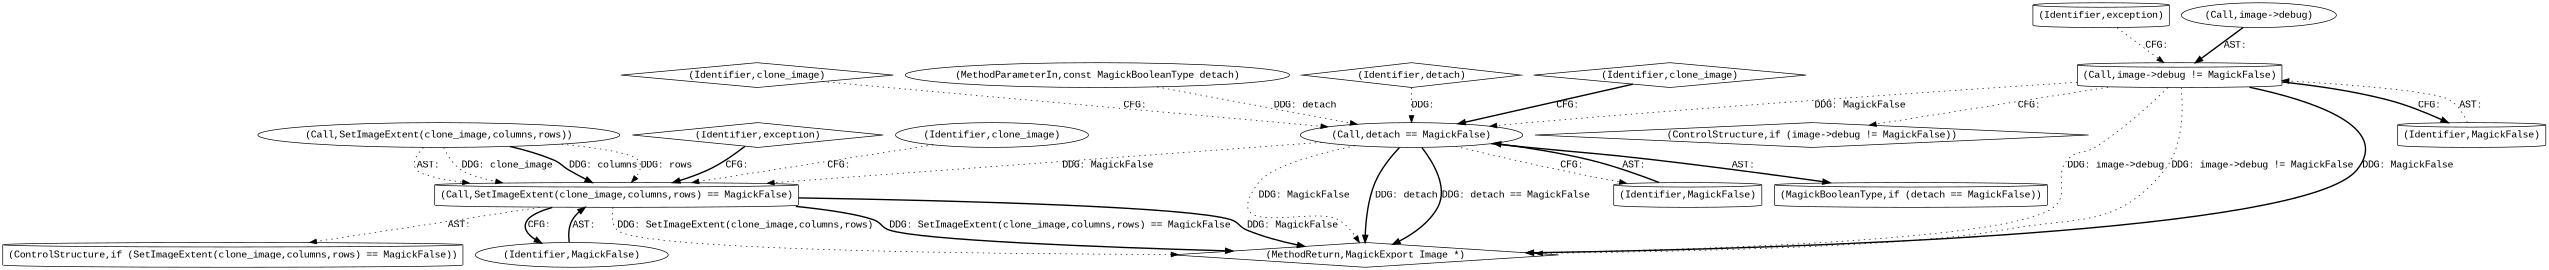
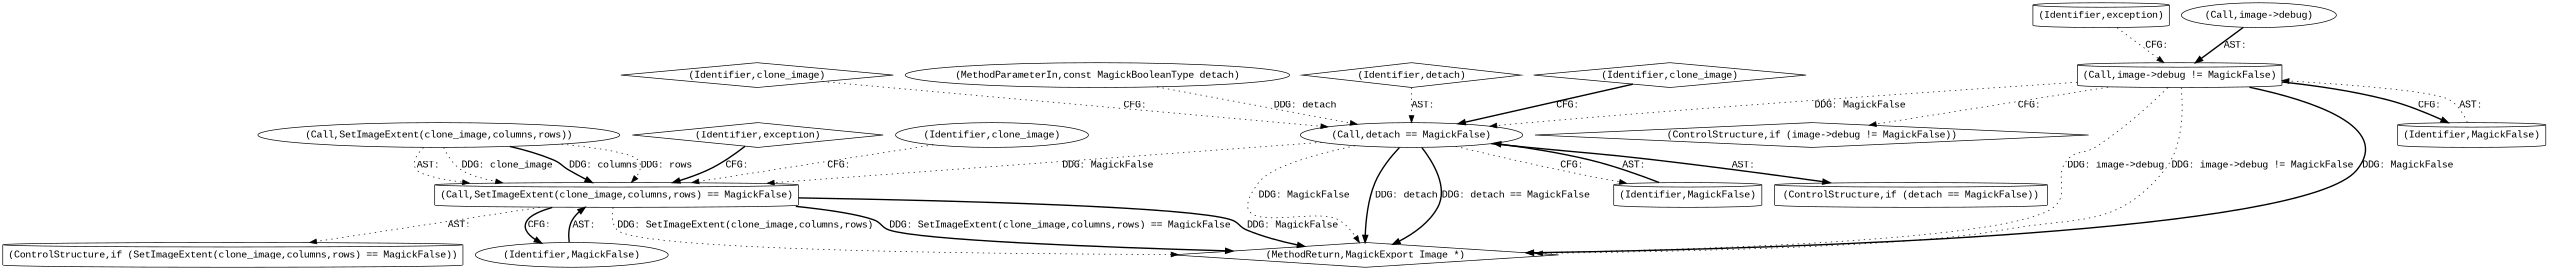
  digraph {
    fontname="Liberation Mono"
    node [fontname="Liberation Mono" shape=cylinder]
    edge [fontname="Liberation Mono" style=dotted]
    n1 [label="(Call,image->debug != MagickFalse)"]
    n2 [label="(Call,detach == MagickFalse)" shape=ellipse]
    n3 [label="(ControlStructure,if (image->debug != MagickFalse))" shape=diamond]
    n4 [label="(MethodReturn,MagickExport Image *)" shape=diamond]
    n5 [label="(Identifier,MagickFalse)"]
    n6 [label="(Call,SetImageExtent(clone_image,columns,rows) == MagickFalse)"]
    n7 [label="(Identifier,MagickFalse)"]
-   n8 [label="(MagickBooleanType,if (detach == MagickFalse))"]
+   n8 [label="(ControlStructure,if (detach == MagickFalse))"]
    n9 [label="(ControlStructure,if (SetImageExtent(clone_image,columns,rows) == MagickFalse))"]
    n10 [label="(Identifier,MagickFalse)" shape=ellipse]
    n11 [label="(Identifier,clone_image)" shape=diamond]
    n12 [label="(Call,SetImageExtent(clone_image,columns,rows))" shape=ellipse]
    n13 [label="(MethodParameterIn,const MagickBooleanType detach)" shape=ellipse]
    n14 [label="(Identifier,detach)" shape=diamond]
    n15 [label="(Identifier,exception)" shape=diamond]
    n16 [label="(Identifier,clone_image)" shape=ellipse]
    n17 [label="(Identifier,exception)"]
    n18 [label="(Identifier,clone_image)" shape=diamond]
    n19 [label="(Call,image->debug)" shape=ellipse]
    n1 -> n2 [label="DDG: MagickFalse"]
    n1 -> n3 [label="CFG: "]
    n1 -> n4 [label="DDG: image->debug"]
    n1 -> n4 [label="DDG: image->debug != MagickFalse"]
    n1 -> n4 [label="DDG: MagickFalse" style=bold]
    n1 -> n5 [label="CFG: " style=bold]
    n2 -> n4 [label="DDG: MagickFalse"]
    n2 -> n4 [label="DDG: detach" style=bold]
    n2 -> n4 [label="DDG: detach == MagickFalse" style=bold]
    n2 -> n6 [label="DDG: MagickFalse"]
    n2 -> n7 [label="CFG: "]
    n2 -> n8 [label="AST: " style=bold]
    n5 -> n1 [label="AST: "]
    n6 -> n4 [label="DDG: SetImageExtent(clone_image,columns,rows)"]
    n6 -> n4 [label="DDG: SetImageExtent(clone_image,columns,rows) == MagickFalse" style=bold]
    n6 -> n4 [label="DDG: MagickFalse" style=bold]
    n6 -> n9 [label="AST: "]
    n6 -> n10 [label="CFG: " style=bold]
    n7 -> n2 [label="AST: " style=bold]
    n10 -> n6 [label="AST: " style=bold]
    n11 -> n2 [label="CFG: "]
    n12 -> n6 [label="AST: "]
    n12 -> n6 [label="DDG: clone_image"]
    n12 -> n6 [label="DDG: columns" style=bold]
    n12 -> n6 [label="DDG: rows"]
    n13 -> n2 [label="DDG: detach"]
-   n14 -> n2 [label="DDG: "]
+   n14 -> n2 [label="AST: "]
    n15 -> n6 [label="CFG: " style=bold]
    n16 -> n6 [label="CFG: "]
    n17 -> n1 [label="CFG: "]
    n18 -> n2 [label="CFG: " style=bold]
    n19 -> n1 [label="AST: " style=bold]
  }
